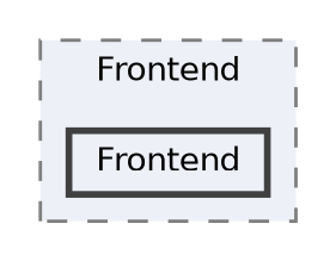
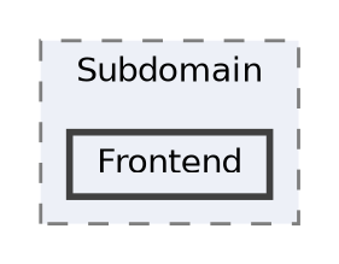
  digraph {
    compound=true
    n1 [color=grey25 fillcolor="#edf0f7" fontname=Helvetica fontsize=10 height=0.2 label=Frontend shape=box style="filled,bold" width=0.4]
    subgraph cluster_1 {
      bgcolor="#edf0f7"
      fontname=Helvetica
      fontsize=10
-     label=Frontend
+     label=Subdomain
      pencolor=grey50
      style="filled,dashed"
      n1
    }
  }
